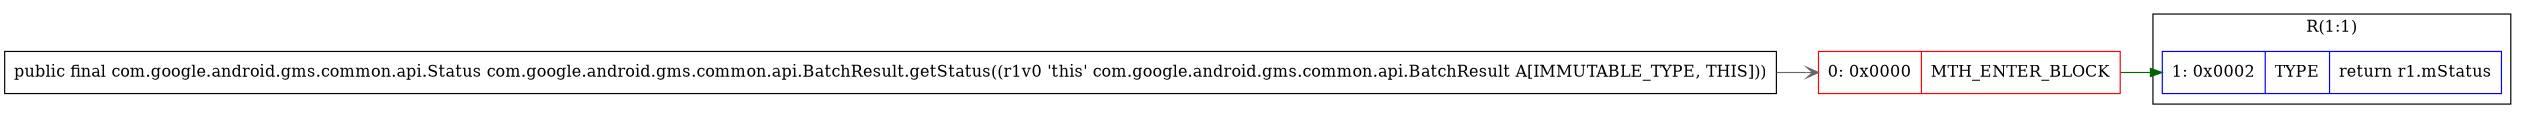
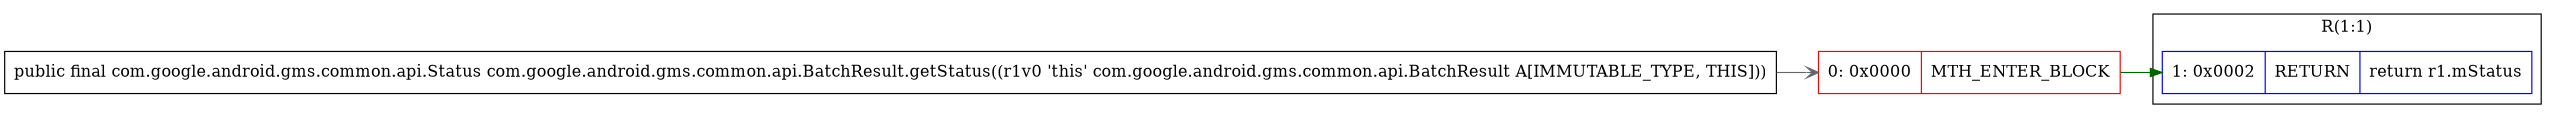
  digraph {
    rankdir=LR
    node [shape=record]
-   n1 [color=blue label="{1\:\ 0x0002|TYPE\l|return r1.mStatus\l}"]
+   n1 [color=blue label="{1\:\ 0x0002|RETURN\l|return r1.mStatus\l}"]
    n2 [color=red label="{0\:\ 0x0000|MTH_ENTER_BLOCK\l}"]
    n3 [label="{public final com.google.android.gms.common.api.Status com.google.android.gms.common.api.BatchResult.getStatus((r1v0 'this' com.google.android.gms.common.api.BatchResult A[IMMUTABLE_TYPE, THIS])) }"]
    subgraph cluster_1 {
      label="R(1:1)"
      n1
    }
    n2 -> n1 [color=darkgreen arrowhead=normal]
    n3 -> n2 [color=gray40 arrowhead=vee]
  }
